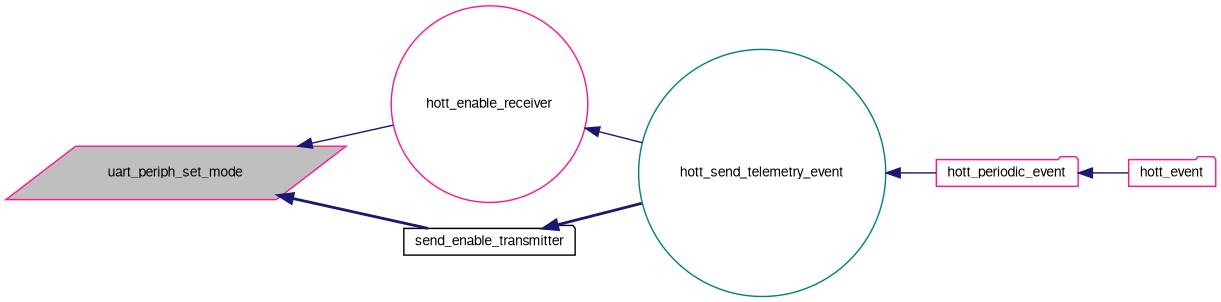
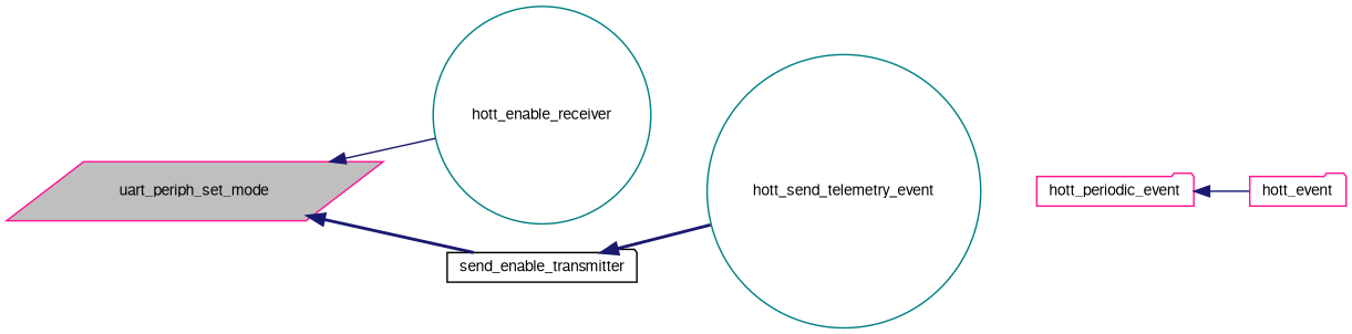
  digraph {
    rankdir=LR
    node [color=deeppink fillcolor=white fontname=FreeSans fontsize=10 shape=folder style=filled]
    edge [color=midnightblue dir=back fontname=FreeSans fontsize=10 labelfontname=FreeSans labelfontsize=10 style=solid]
    n1 [fillcolor=grey75 fontcolor=black height=0.2 label=uart_periph_set_mode shape=parallelogram width=0.4]
-   n2 [height=0.2 label=hott_enable_receiver shape=circle width=0.4]
+   n2 [color=teal height=0.2 label=hott_enable_receiver shape=circle width=0.4]
    n3 [color=black height=0.2 label=send_enable_transmitter width=0.4]
    n4 [color=teal height=0.2 label=hott_send_telemetry_event shape=circle width=0.4]
    n5 [height=0.2 label=hott_periodic_event width=0.4]
    n6 [height=0.2 label=hott_event width=0.4]
    n1 -> n2
    n1 -> n3 [style=bold]
-   n2 -> n4
    n3 -> n4 [style=bold]
-   n4 -> n5
    n5 -> n6
  }
